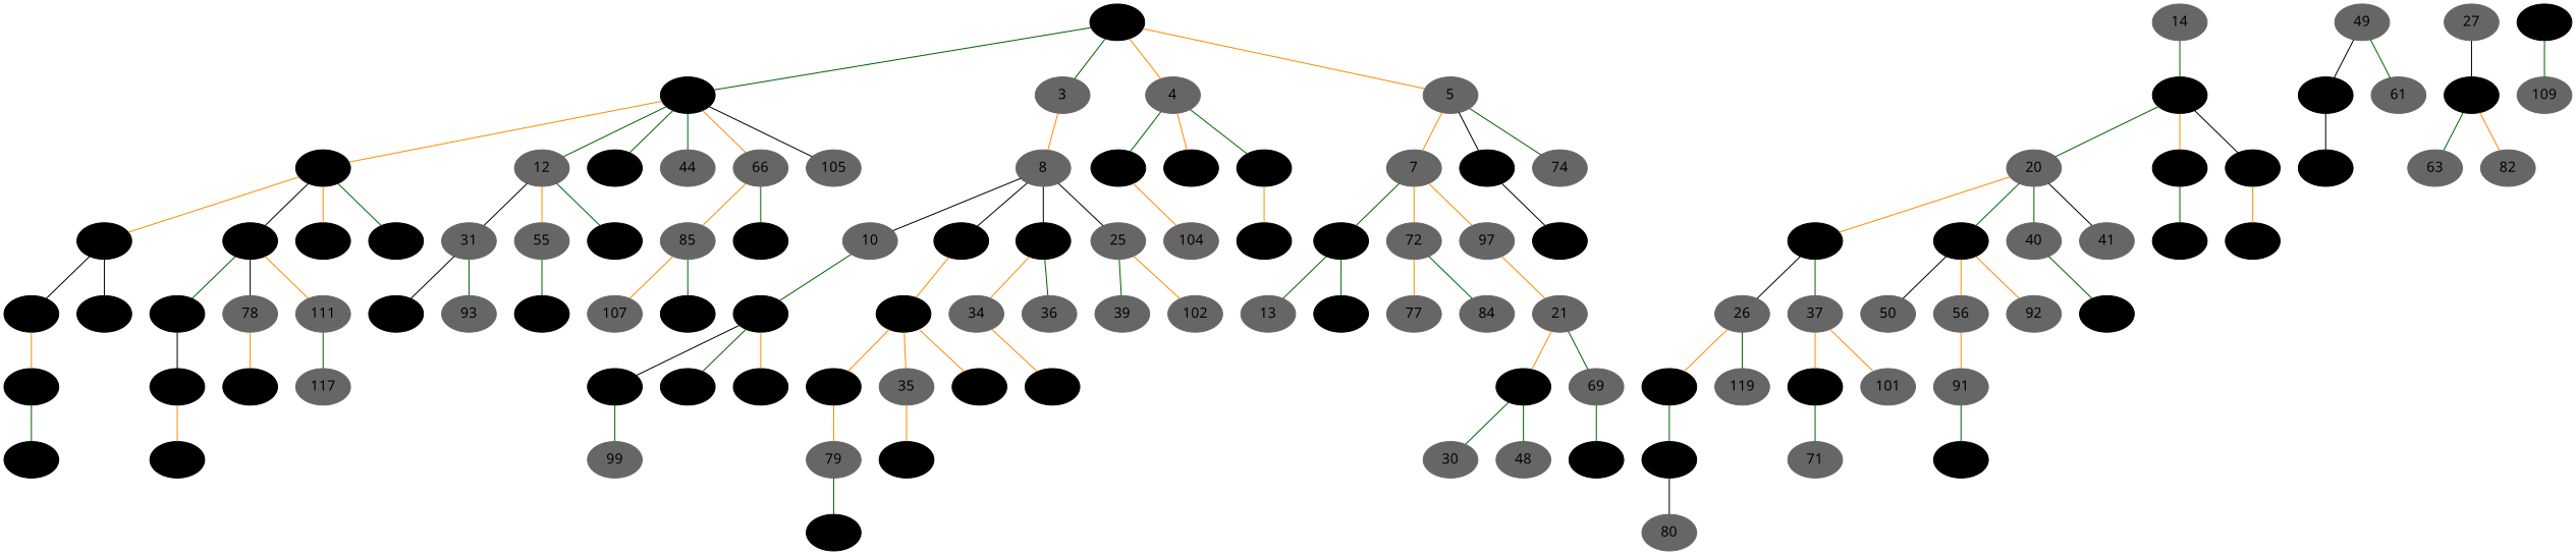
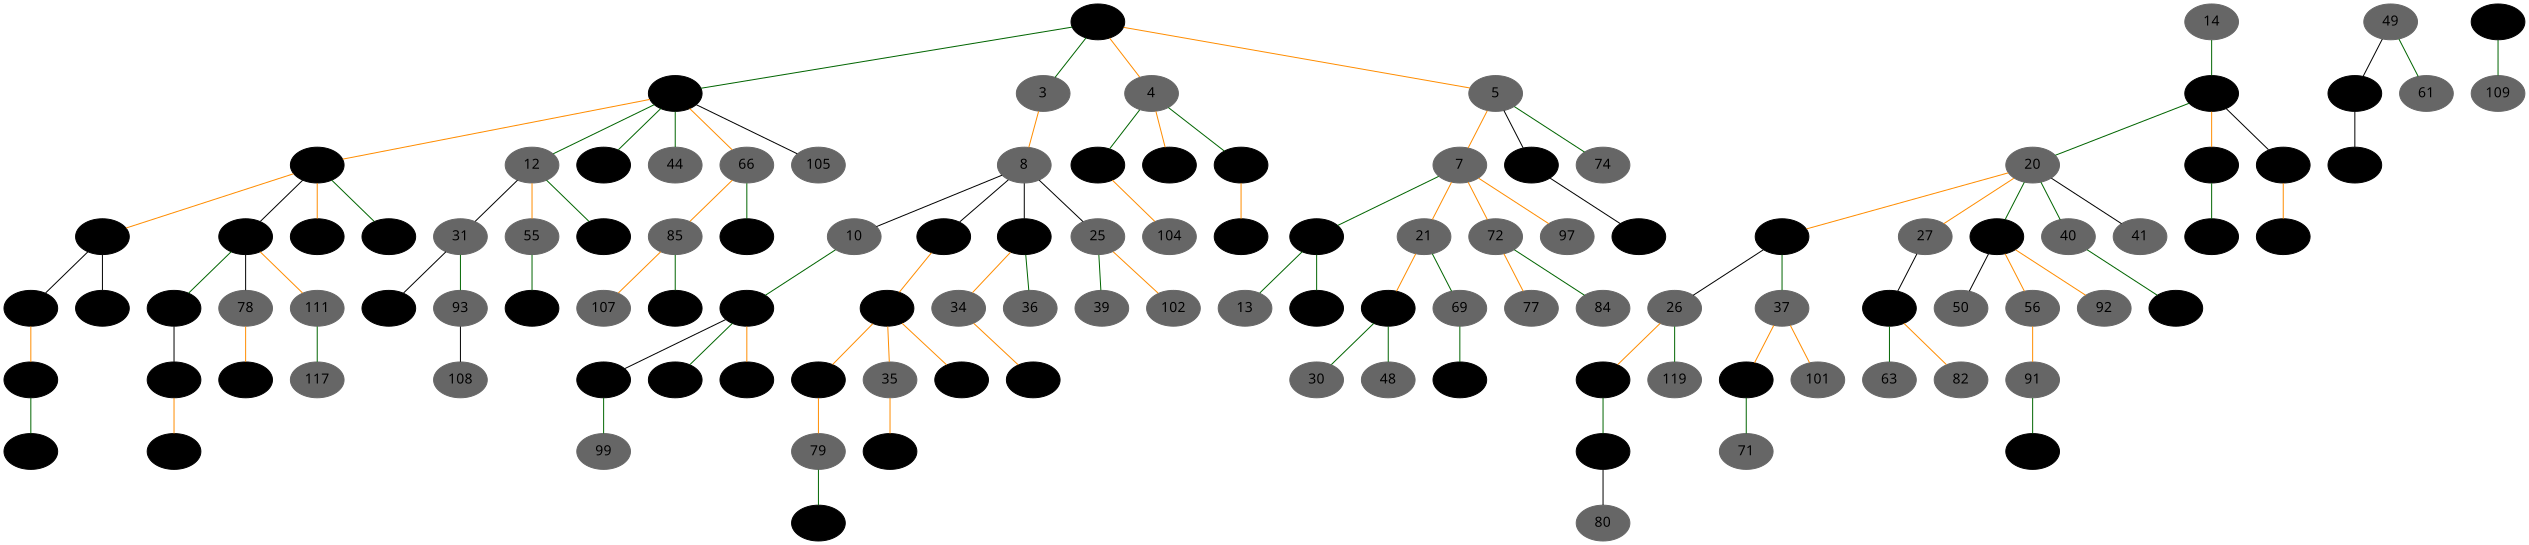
  graph {
    fontname="Noto Sans"
    node [color=black fontname="Noto Sans" style=filled]
    edge [color=darkgreen fontname="Noto Sans"]
    1
    2
    3 [color=gray40]
    4 [color=gray40]
    5 [color=gray40]
    6
    12 [color=gray40]
    32
    44 [color=gray40]
    66 [color=gray40]
    105 [color=gray40]
    8 [color=gray40]
    43
    60
    81
    7 [color=gray40]
    19
    74 [color=gray40]
    22
    46
    51
    110
    31 [color=gray40]
    55 [color=gray40]
    96
    85 [color=gray40]
    94
    10 [color=gray40]
    11
    18
    25 [color=gray40]
    15
    14 [color=gray40]
    104 [color=gray40]
    53
    49 [color=gray40]
    61 [color=gray40]
    86
    9
    21 [color=gray40]
    72 [color=gray40]
    97 [color=gray40]
    100
    38
    52
    57
    78 [color=gray40]
    111 [color=gray40]
    13 [color=gray40]
    65
    24
    69 [color=gray40]
    77 [color=gray40]
    84 [color=gray40]
    33
    16
    34 [color=gray40]
    36 [color=gray40]
    39 [color=gray40]
    102 [color=gray40]
    70
    113
    118
    17
    35 [color=gray40]
    58
    90
    93 [color=gray40]
    68
    20 [color=gray40]
    45
    76
    23
    27 [color=gray40]
    28
    40 [color=gray40]
    41 [color=gray40]
    95
    87
    79 [color=gray40]
    88
    98
    116
    26 [color=gray40]
    37 [color=gray40]
    47
    50 [color=gray40]
    56 [color=gray40]
    92 [color=gray40]
    112
    30 [color=gray40]
    48 [color=gray40]
    73
    62
    42
    119 [color=gray40]
    64
    101 [color=gray40]
    75
    63 [color=gray40]
    82 [color=gray40]
    91 [color=gray40]
    89
    109 [color=gray40]
+   108 [color=gray40]
    99 [color=gray40]
    71 [color=gray40]
    103
    80 [color=gray40]
    67
    83
    117 [color=gray40]
    59
    114
    106
    107 [color=gray40]
    115
    1 -- 2
    1 -- 3
    1 -- 4 [color=darkorange]
    1 -- 5 [color=darkorange]
    2 -- 6 [color=darkorange]
    2 -- 12
    2 -- 32
    2 -- 44
    2 -- 66 [color=darkorange]
    2 -- 105 [color=black]
    3 -- 8 [color=darkorange]
    4 -- 43
    4 -- 60 [color=darkorange]
    4 -- 81
    5 -- 7 [color=darkorange]
    5 -- 19 [color=black]
    5 -- 74
    6 -- 22 [color=darkorange]
    6 -- 46 [color=black]
    6 -- 51 [color=darkorange]
    6 -- 110
    12 -- 31 [color=black]
    12 -- 55 [color=darkorange]
    12 -- 96
    66 -- 85 [color=darkorange]
    66 -- 94
    8 -- 10 [color=black]
    8 -- 11 [color=black]
    8 -- 18 [color=black]
    8 -- 25 [color=black]
    43 -- 104 [color=darkorange]
    81 -- 86 [color=darkorange]
    7 -- 9
-   97 -- 21 [color=darkorange]
+   7 -- 21 [color=darkorange]
    7 -- 72 [color=darkorange]
    7 -- 97 [color=darkorange]
    19 -- 100 [color=black]
    22 -- 38 [color=black]
    22 -- 52 [color=black]
    46 -- 57
    46 -- 78 [color=black]
    46 -- 111 [color=darkorange]
    31 -- 90 [color=black]
    31 -- 93
    55 -- 68
    85 -- 107 [color=darkorange]
    85 -- 115
    10 -- 33
    11 -- 16 [color=darkorange]
    18 -- 34 [color=darkorange]
    18 -- 36
    25 -- 39
    25 -- 102 [color=darkorange]
    15 -- 20
    15 -- 45 [color=darkorange]
    15 -- 76 [color=black]
    14 -- 15
    53 -- 59 [color=black]
    49 -- 53 [color=black]
    49 -- 61
    9 -- 13
    9 -- 65
    21 -- 24 [color=darkorange]
    21 -- 69
    72 -- 77 [color=darkorange]
    72 -- 84
    38 -- 62 [color=darkorange]
    57 -- 67 [color=black]
    78 -- 83 [color=darkorange]
    111 -- 117
    24 -- 30
    24 -- 48
    69 -- 73
    33 -- 70 [color=black]
    33 -- 113
    33 -- 118 [color=darkorange]
    16 -- 17 [color=darkorange]
    16 -- 35 [color=darkorange]
    16 -- 58 [color=darkorange]
    34 -- 116 [color=darkorange]
    70 -- 99
    17 -- 79 [color=darkorange]
    35 -- 88 [color=darkorange]
+   93 -- 108 [color=black]
    20 -- 23 [color=darkorange]
+   20 -- 27 [color=darkorange]
    20 -- 28
    20 -- 40
    20 -- 41 [color=black]
    45 -- 95
    76 -- 87 [color=darkorange]
    23 -- 26 [color=black]
    23 -- 37
    27 -- 47 [color=black]
    28 -- 50 [color=black]
    28 -- 56 [color=darkorange]
    28 -- 92 [color=darkorange]
    40 -- 112
    79 -- 98
    26 -- 42 [color=darkorange]
    26 -- 119
    37 -- 64 [color=darkorange]
    37 -- 101 [color=darkorange]
    47 -- 63
    47 -- 82 [color=darkorange]
    56 -- 91 [color=darkorange]
    62 -- 103
    42 -- 75
    64 -- 71
    75 -- 80 [color=black]
    91 -- 114
    89 -- 109
    67 -- 106 [color=darkorange]
  }
